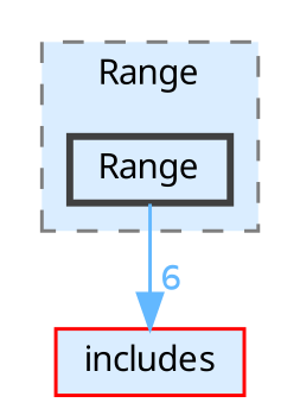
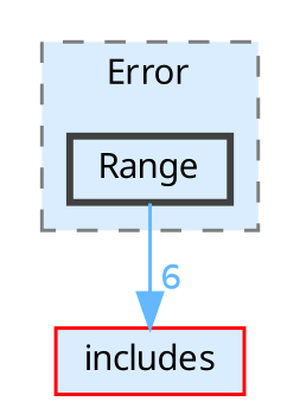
  digraph {
    compound=true
    fontname="Noto Sans"
    node [fillcolor="#daedff" fontname="Noto Sans" fontsize=10 shape=box]
    n1 [color=grey25 height=0.2 label=Range style="filled,bold" width=0.4]
    n2 [color=red height=0.2 label=includes style=filled width=0.4]
    subgraph cluster_1 {
      bgcolor="#daedff"
      fontsize=10
-     label=Range
+     label=Error
      pencolor=grey50
      style="filled,dashed"
      n1
    }
    n1 -> n2 [color=steelblue1 fontcolor=steelblue1 fontname="Noto Sans" fontsize=10 headlabel=6 labeldistance=1.5 labelfontname=Helvetica labelfontsize=10]
  }
